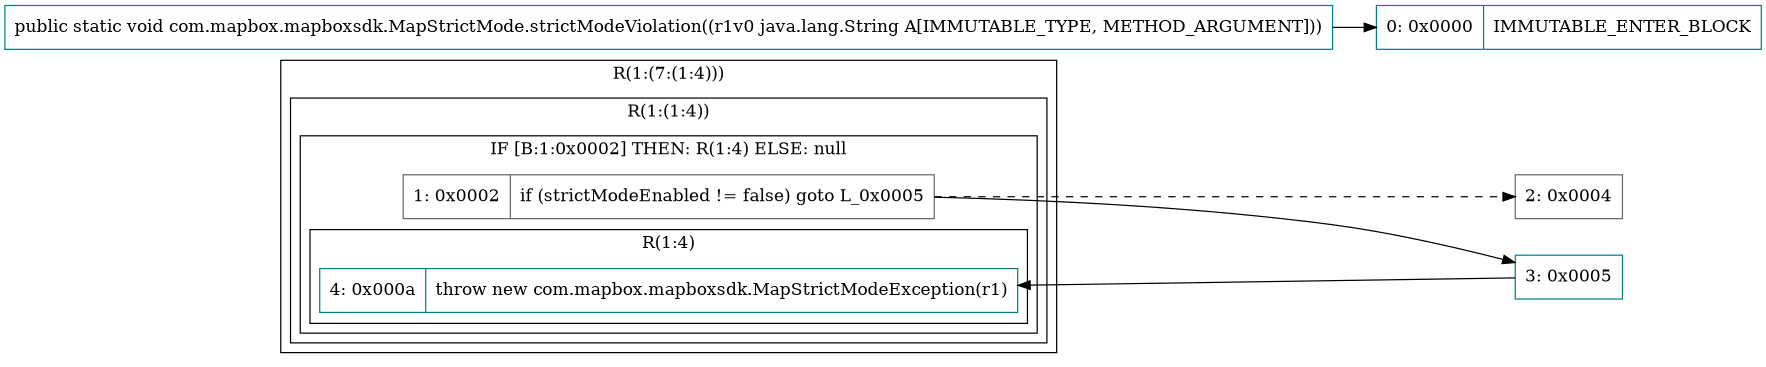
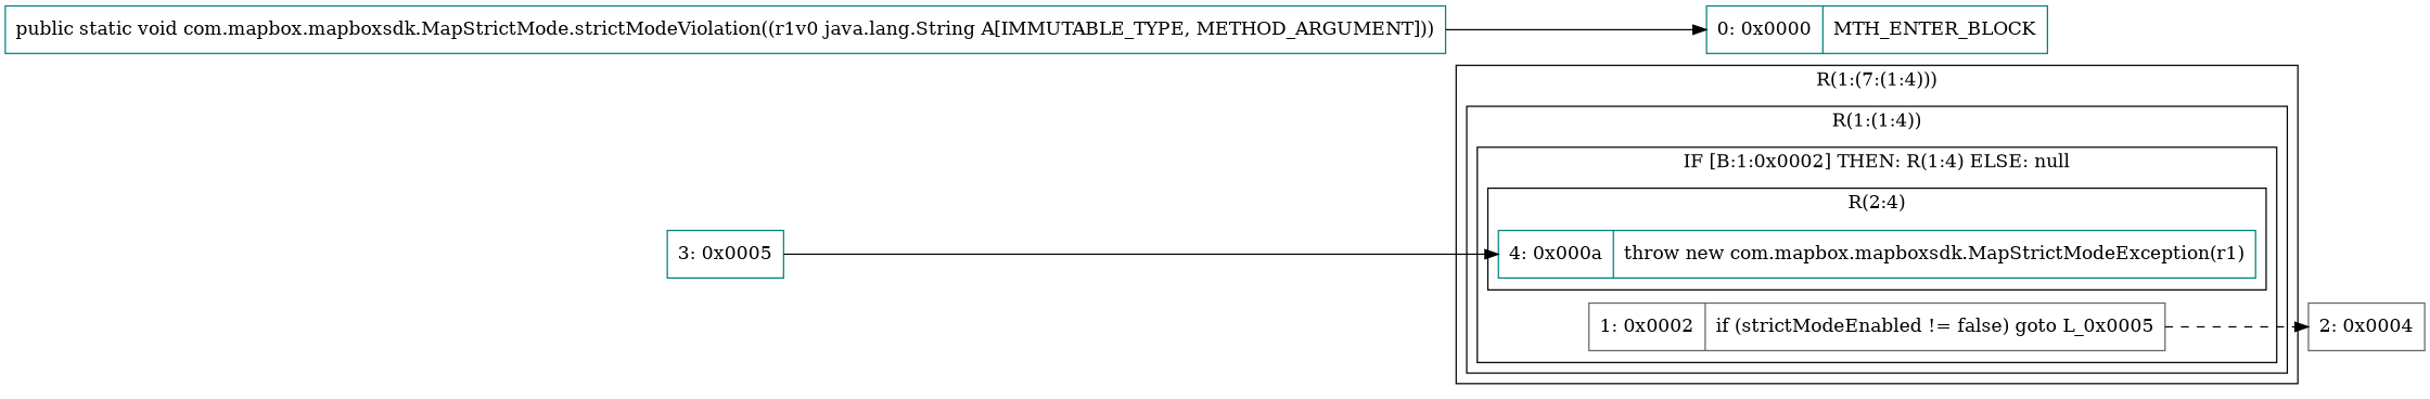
  digraph {
    rankdir=LR
    node [color=teal shape=record]
    n1 [label="{4\:\ 0x000a|throw new com.mapbox.mapboxsdk.MapStrictModeException(r1)\l}"]
    n2 [color=gray40 label="{1\:\ 0x0002|if (strictModeEnabled != false) goto L_0x0005\l}"]
    n3 [color=gray40 label="{2\:\ 0x0004}"]
    n4 [label="{3\:\ 0x0005}"]
-   n5 [label="{0\:\ 0x0000|IMMUTABLE_ENTER_BLOCK\l}"]
+   n5 [label="{0\:\ 0x0000|MTH_ENTER_BLOCK\l}"]
    n6 [label="{public static void com.mapbox.mapboxsdk.MapStrictMode.strictModeViolation((r1v0 java.lang.String A[IMMUTABLE_TYPE, METHOD_ARGUMENT])) }"]
    subgraph cluster_1 {
      label="R(1:(7:(1:4)))"
      subgraph cluster_2 {
        label="R(1:(1:4))"
        subgraph cluster_3 {
          label="IF [B:1:0x0002] THEN: R(1:4) ELSE: null"
          n2
          subgraph cluster_4 {
-           label="R(1:4)"
+           label="R(2:4)"
            n1
          }
        }
      }
    }
    n2 -> n3 [style=dashed]
-   n2 -> n4
    n4 -> n1
    n6 -> n5
  }
